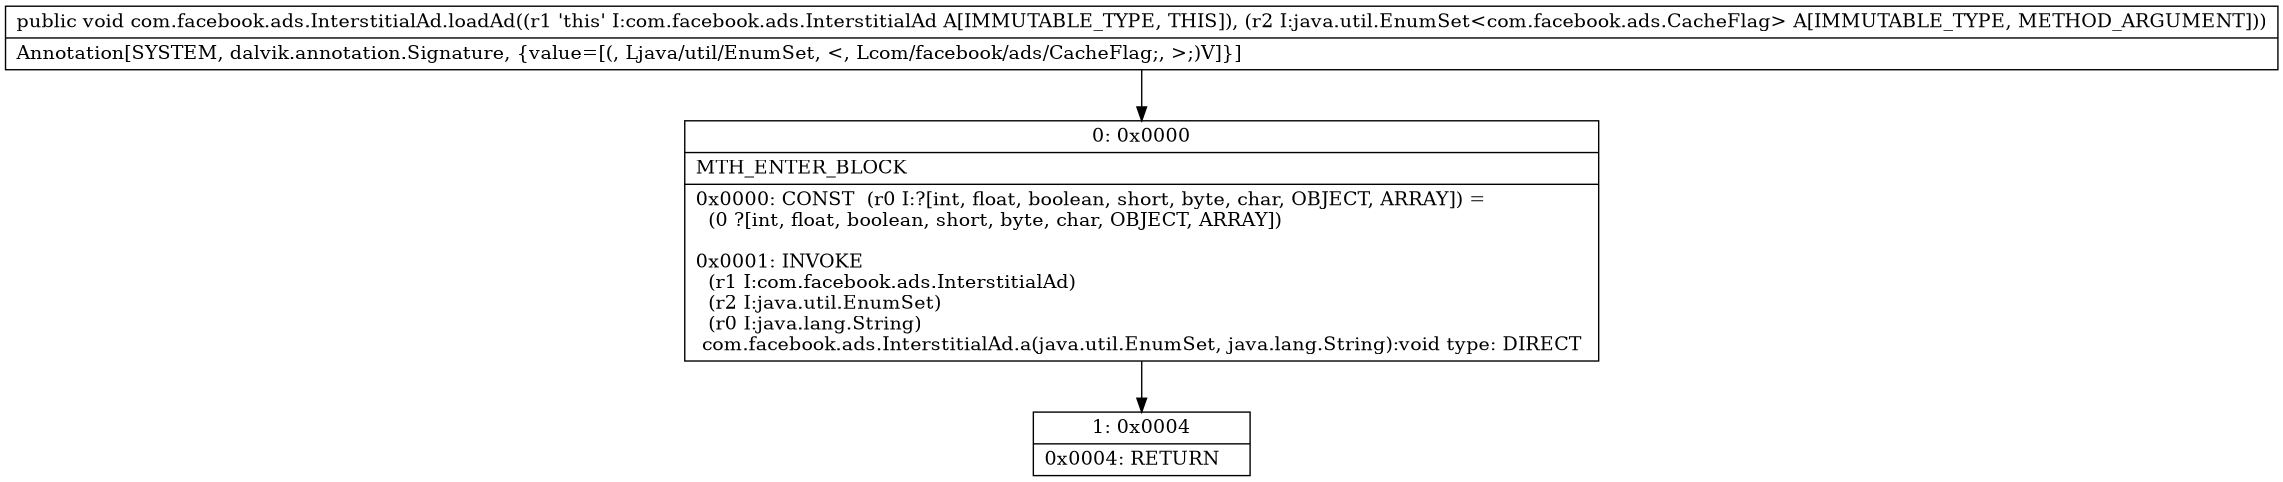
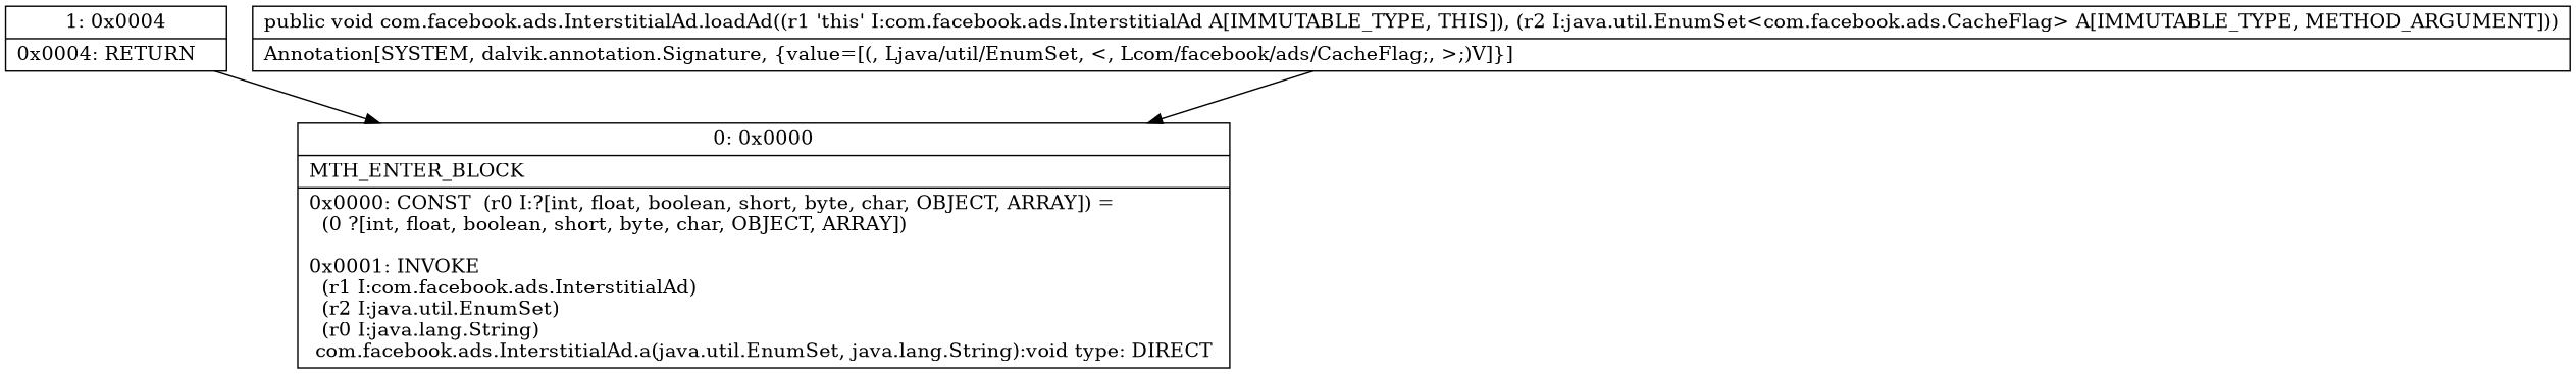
  digraph {
    node [shape=record]
    n1 [label="{0\:\ 0x0000|MTH_ENTER_BLOCK\l|0x0000: CONST  (r0 I:?[int, float, boolean, short, byte, char, OBJECT, ARRAY]) = \l  (0 ?[int, float, boolean, short, byte, char, OBJECT, ARRAY])\l \l0x0001: INVOKE  \l  (r1 I:com.facebook.ads.InterstitialAd)\l  (r2 I:java.util.EnumSet)\l  (r0 I:java.lang.String)\l com.facebook.ads.InterstitialAd.a(java.util.EnumSet, java.lang.String):void type: DIRECT \l}"]
    n2 [label="{1\:\ 0x0004|0x0004: RETURN   \l}"]
    n3 [label="{public void com.facebook.ads.InterstitialAd.loadAd((r1 'this' I:com.facebook.ads.InterstitialAd A[IMMUTABLE_TYPE, THIS]), (r2 I:java.util.EnumSet\<com.facebook.ads.CacheFlag\> A[IMMUTABLE_TYPE, METHOD_ARGUMENT]))  | Annotation[SYSTEM, dalvik.annotation.Signature, \{value=[(, Ljava\/util\/EnumSet, \<, Lcom\/facebook\/ads\/CacheFlag;, \>;)V]\}]\l}"]
-   n1 -> n2
+   n2 -> n1
    n3 -> n1
  }
